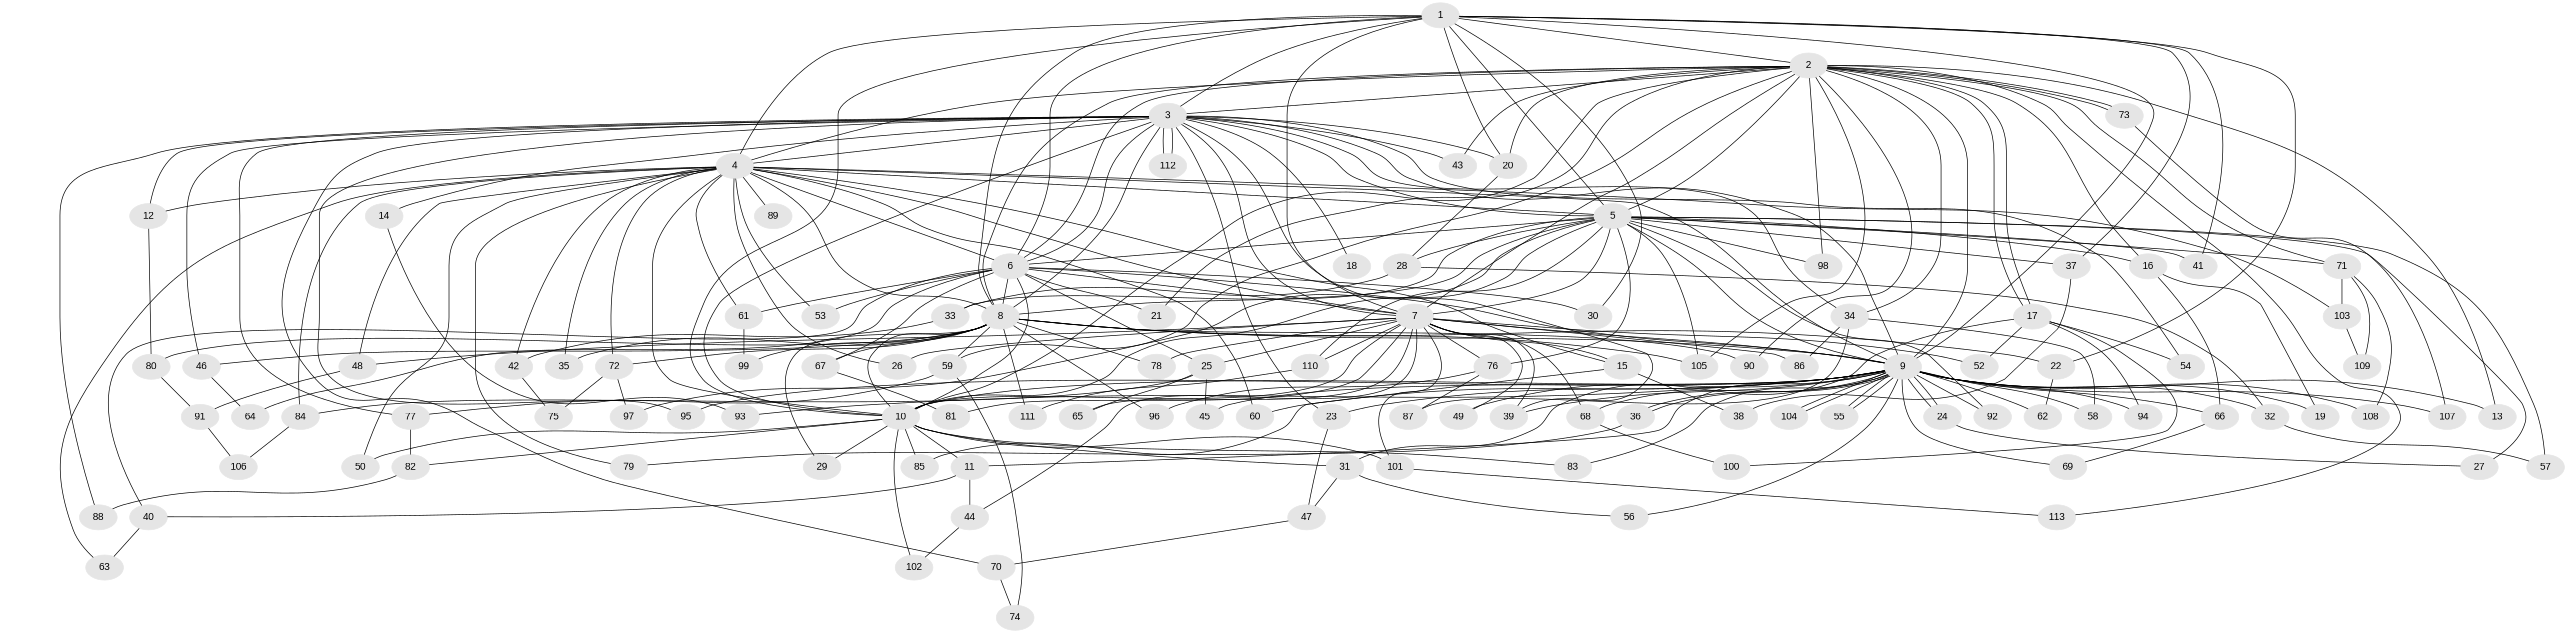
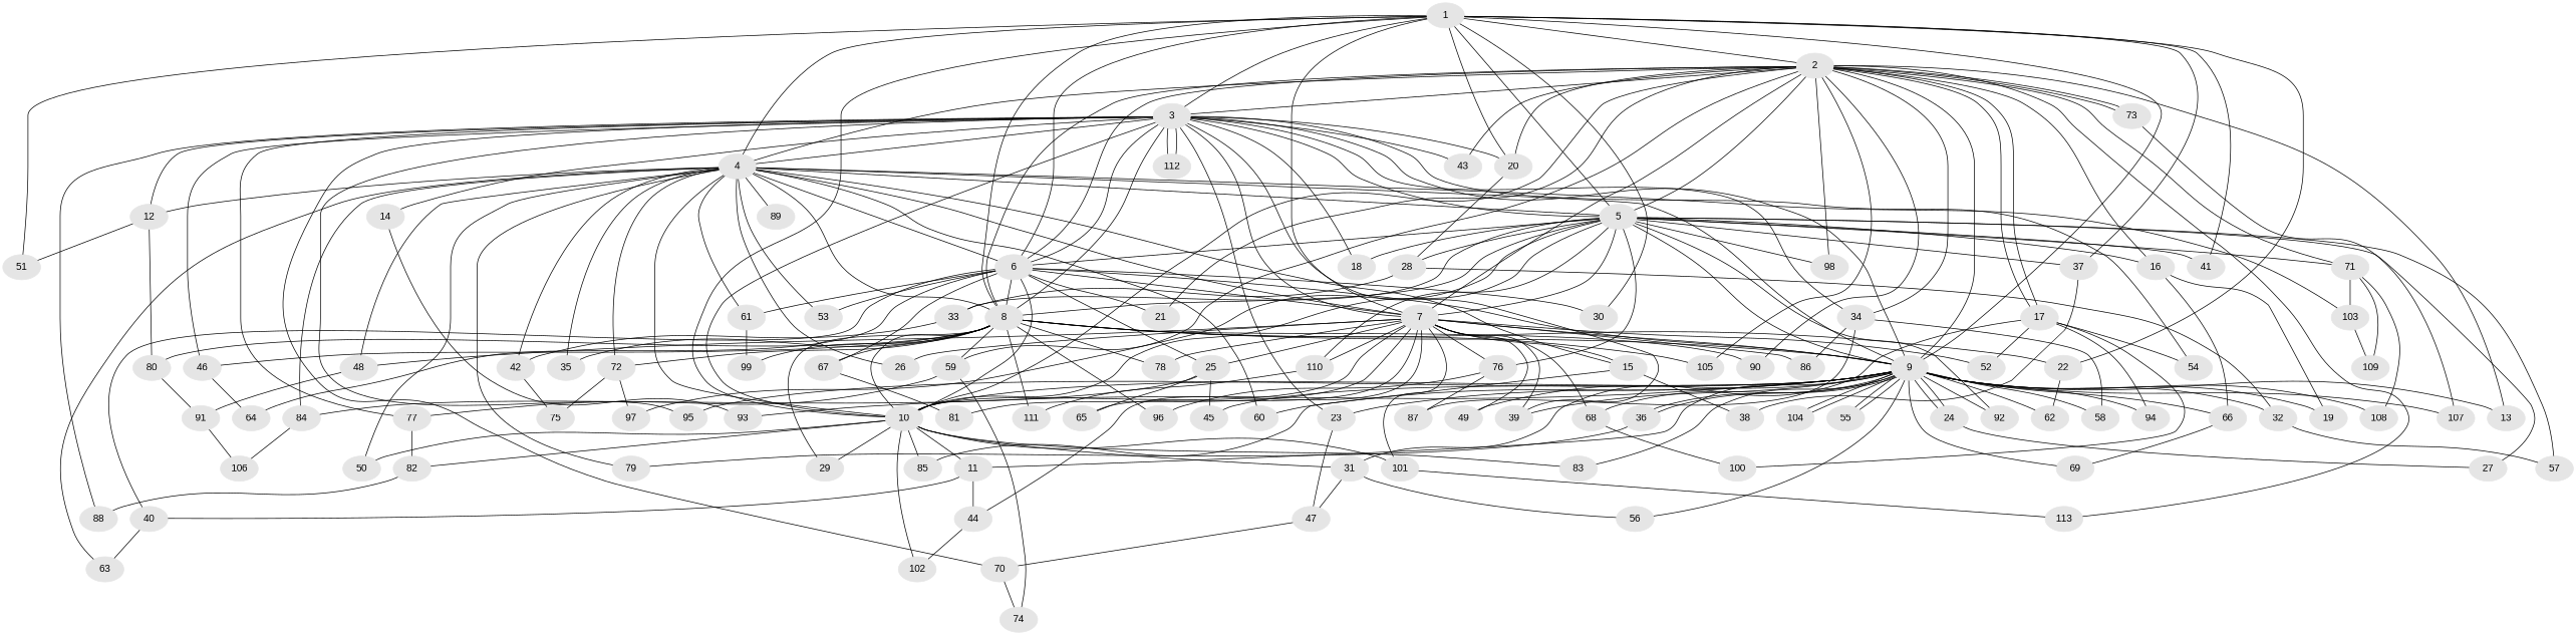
  graph {
    fontname="Liberation Sans"
    node [color=gray90 fontname="Liberation Sans" style=filled]
    edge [fontname="Liberation Sans"]
    1
    2
    3
    4
    5
    6
    7
    8
    9
    10
    20
    22
    30
    37
    41
+   51
    13
    16
    17
    21
    34
    43
    59
    71
    73
    90
    98
    105
    113
    14
    12
    18
    23
    39
    46
    54
    70
    77
    88
    95
    112
    89
    15
    26
    35
    42
    48
    50
    53
    60
    61
    63
    72
    79
    84
    103
    27
    28
    33
    57
    76
    92
    97
    110
    25
    40
    64
    67
    44
    49
    52
    65
    68
    78
    81
    86
    101
    29
    80
    96
    99
    111
    11
    19
    24
    32
    36
    45
    55
    56
    58
    62
    66
    69
    83
    93
    94
    104
    107
    108
    31
    82
    85
    102
    38
    100
    87
    74
    109
    47
    75
    91
    106
    1 -- 2
    1 -- 3
    1 -- 4
    1 -- 5
    1 -- 6
    1 -- 7
    1 -- 8
    1 -- 9
    1 -- 10
    1 -- 20
    1 -- 22
    1 -- 30
    1 -- 37
    1 -- 41
+   1 -- 51
    2 -- 3
    2 -- 4
    2 -- 5
    2 -- 6
    2 -- 7
    2 -- 8
    2 -- 9
    2 -- 10
    2 -- 20
    2 -- 13
    2 -- 16
    2 -- 17
    2 -- 17
    2 -- 21
    2 -- 34
    2 -- 43
    2 -- 59
    2 -- 71
    2 -- 73
    2 -- 73
    2 -- 90
    2 -- 98
    2 -- 105
    2 -- 113
    3 -- 4
    3 -- 5
    3 -- 6
    3 -- 7
    3 -- 8
    3 -- 9
    3 -- 10
    3 -- 20
    3 -- 34
    3 -- 43
    3 -- 14
    3 -- 12
    3 -- 18
    3 -- 23
    3 -- 39
    3 -- 46
    3 -- 54
    3 -- 70
    3 -- 77
    3 -- 88
    3 -- 95
    3 -- 112
    3 -- 112
    4 -- 5
    4 -- 6
    4 -- 7
    4 -- 8
    4 -- 9
    4 -- 10
    4 -- 12
    4 -- 89
    4 -- 15
    4 -- 26
    4 -- 35
    4 -- 42
    4 -- 48
    4 -- 50
    4 -- 53
    4 -- 60
    4 -- 61
    4 -- 63
    4 -- 72
    4 -- 79
    4 -- 84
    4 -- 103
    5 -- 6
    5 -- 7
    5 -- 8
    5 -- 9
    5 -- 10
    5 -- 37
    5 -- 41
    5 -- 16
    5 -- 71
    5 -- 98
-   5 -- 105
+   5 -- 18
    5 -- 27
    5 -- 28
    5 -- 33
    5 -- 57
    5 -- 76
    5 -- 92
    5 -- 97
    5 -- 110
    6 -- 7
    6 -- 8
    6 -- 9
    6 -- 10
    6 -- 30
    6 -- 21
    6 -- 53
    6 -- 61
    6 -- 25
    6 -- 40
    6 -- 64
    6 -- 67
    7 -- 9
    7 -- 10
    7 -- 39
    7 -- 15
    7 -- 26
    7 -- 48
    7 -- 76
    7 -- 110
    7 -- 25
    7 -- 44
    7 -- 49
    7 -- 52
    7 -- 65
    7 -- 68
    7 -- 78
    7 -- 81
    7 -- 86
    7 -- 101
    8 -- 9
    8 -- 10
    8 -- 22
    8 -- 59
    8 -- 90
    8 -- 105
    8 -- 46
    8 -- 35
    8 -- 72
    8 -- 67
    8 -- 78
    8 -- 29
    8 -- 80
    8 -- 96
    8 -- 99
    8 -- 111
    9 -- 10
    9 -- 13
    9 -- 23
    9 -- 39
    9 -- 95
    9 -- 60
    9 -- 92
    9 -- 49
    9 -- 68
    9 -- 11
    9 -- 19
    9 -- 24
    9 -- 24
    9 -- 32
    9 -- 36
    9 -- 36
    9 -- 45
    9 -- 55
    9 -- 55
    9 -- 56
    9 -- 58
    9 -- 62
    9 -- 66
    9 -- 69
    9 -- 83
    9 -- 93
    9 -- 94
    9 -- 104
    9 -- 104
    9 -- 107
    9 -- 108
    10 -- 50
    10 -- 101
    10 -- 29
    10 -- 11
    10 -- 83
    10 -- 31
    10 -- 82
    10 -- 85
    10 -- 102
    20 -- 28
    22 -- 62
    37 -- 38
    16 -- 19
    16 -- 66
    17 -- 54
    17 -- 52
    17 -- 94
    17 -- 31
    17 -- 100
    34 -- 86
    34 -- 58
    34 -- 87
    59 -- 77
    59 -- 74
    71 -- 103
    71 -- 108
    71 -- 109
    73 -- 107
    14 -- 93
+   12 -- 51
    12 -- 80
    23 -- 47
    46 -- 64
    70 -- 74
    77 -- 82
    15 -- 85
    15 -- 38
    42 -- 75
    48 -- 91
    61 -- 99
    72 -- 97
    72 -- 75
    84 -- 106
    103 -- 109
    28 -- 33
    28 -- 32
    33 -- 42
    76 -- 96
    76 -- 87
    110 -- 111
    25 -- 84
    25 -- 65
    25 -- 45
    40 -- 63
    67 -- 81
    44 -- 102
    68 -- 100
    101 -- 113
    80 -- 91
    11 -- 40
    11 -- 44
    24 -- 27
    32 -- 57
    36 -- 79
    66 -- 69
    31 -- 56
    31 -- 47
    82 -- 88
    47 -- 70
    91 -- 106
  }
